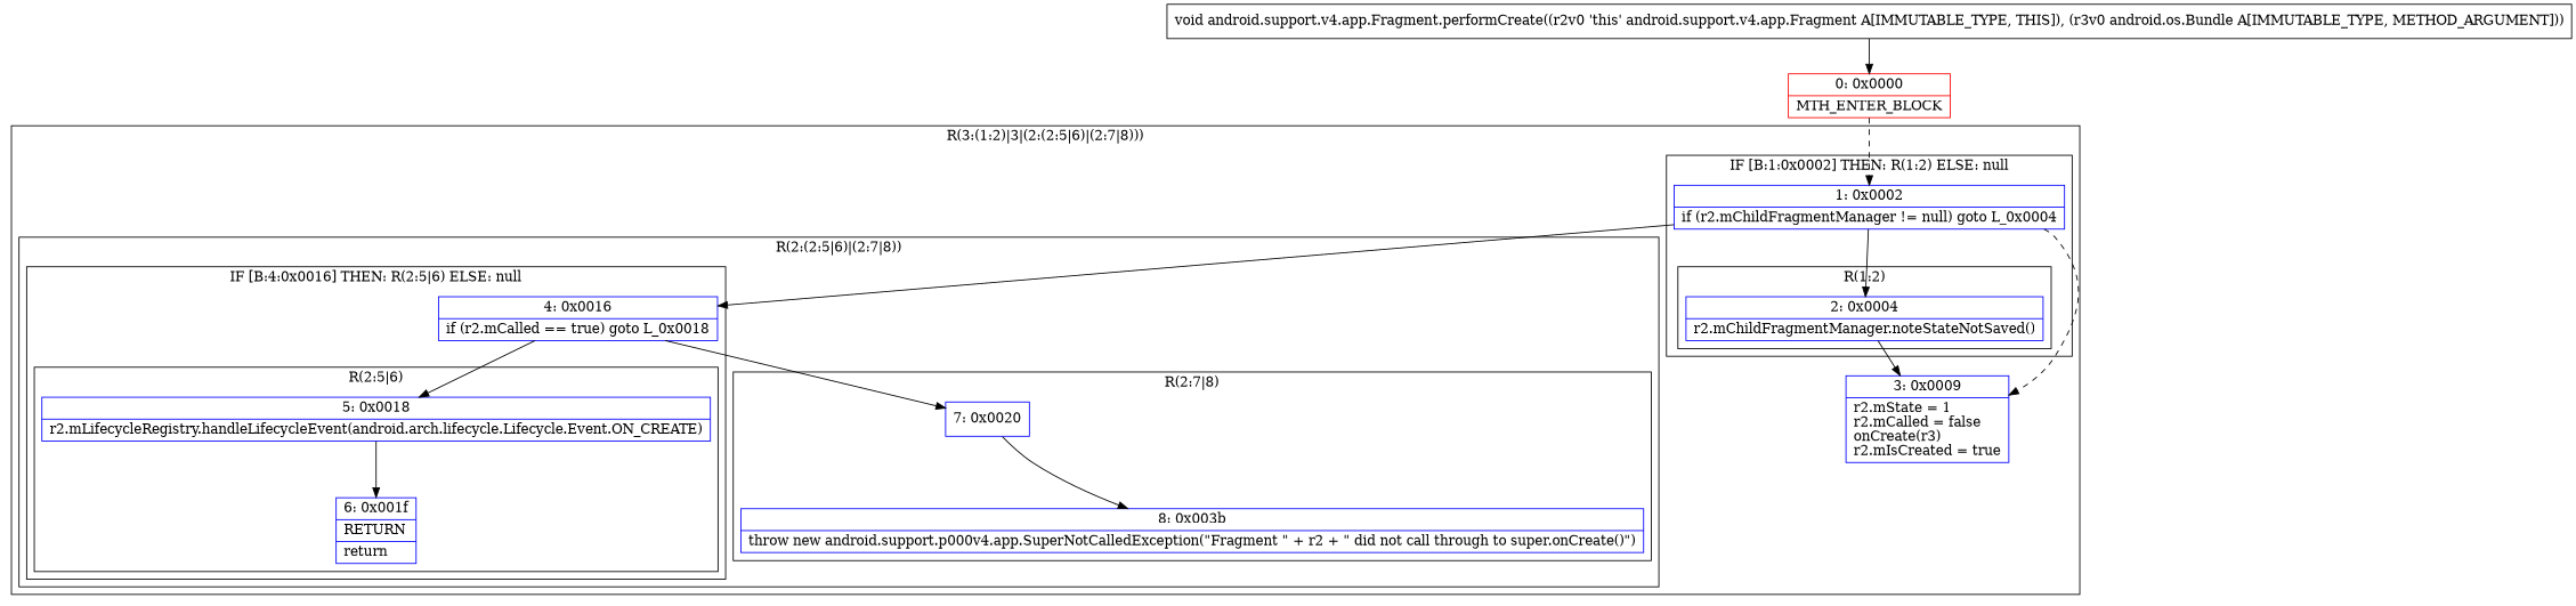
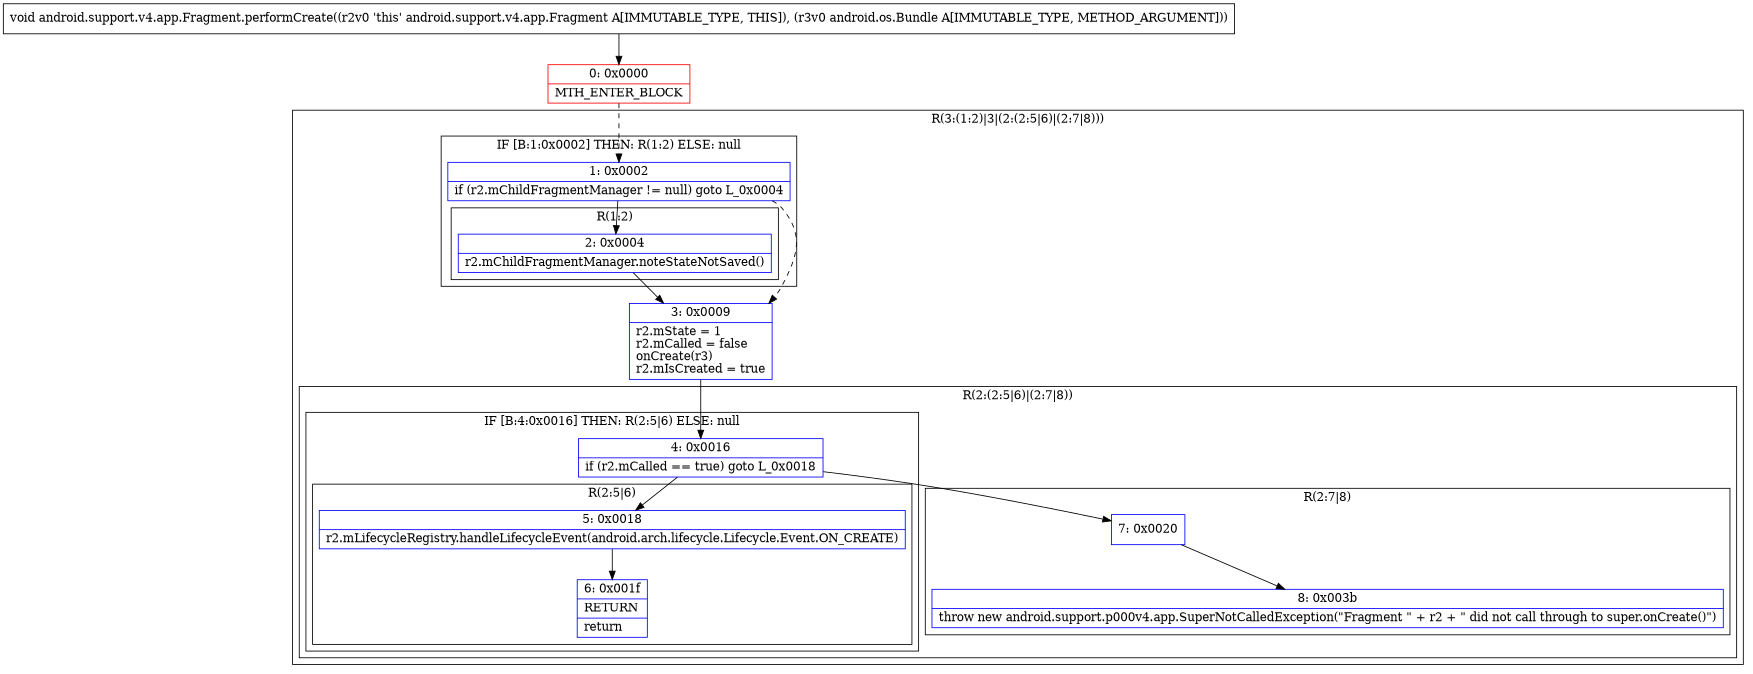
  digraph {
    node [color=blue shape=record]
    n1 [label="{2\:\ 0x0004|r2.mChildFragmentManager.noteStateNotSaved()\l}"]
    n2 [label="{1\:\ 0x0002|if (r2.mChildFragmentManager != null) goto L_0x0004\l}"]
    n3 [label="{5\:\ 0x0018|r2.mLifecycleRegistry.handleLifecycleEvent(android.arch.lifecycle.Lifecycle.Event.ON_CREATE)\l}"]
    n4 [label="{6\:\ 0x001f|RETURN\l|return\l}"]
    n5 [label="{4\:\ 0x0016|if (r2.mCalled == true) goto L_0x0018\l}"]
    n6 [label="{7\:\ 0x0020}"]
    n7 [label="{8\:\ 0x003b|throw new android.support.p000v4.app.SuperNotCalledException(\"Fragment \" + r2 + \" did not call through to super.onCreate()\")\l}"]
    n8 [label="{3\:\ 0x0009|r2.mState = 1\lr2.mCalled = false\lonCreate(r3)\lr2.mIsCreated = true\l}"]
    n9 [color=red label="{0\:\ 0x0000|MTH_ENTER_BLOCK\l}"]
    n10 [label="{void android.support.v4.app.Fragment.performCreate((r2v0 'this' android.support.v4.app.Fragment A[IMMUTABLE_TYPE, THIS]), (r3v0 android.os.Bundle A[IMMUTABLE_TYPE, METHOD_ARGUMENT])) }" color=""]
    subgraph cluster_1 {
      label="R(3:(1:2)|3|(2:(2:5|6)|(2:7|8)))"
      n8
      subgraph cluster_2 {
        label="IF [B:1:0x0002] THEN: R(1:2) ELSE: null"
        n2
        subgraph cluster_3 {
          label="R(1:2)"
          n1
        }
      }
      subgraph cluster_4 {
        label="R(2:(2:5|6)|(2:7|8))"
        subgraph cluster_5 {
          label="IF [B:4:0x0016] THEN: R(2:5|6) ELSE: null"
          n5
          subgraph cluster_6 {
            label="R(2:5|6)"
            n3
            n4
          }
        }
        subgraph cluster_7 {
          label="R(2:7|8)"
          n6
          n7
        }
      }
    }
    n1 -> n8
    n2 -> n1
    n2 -> n8 [style=dashed]
    n3 -> n4
    n5 -> n3
    n5 -> n6 [style=solid]
    n6 -> n7
-   n2 -> n5
+   n8 -> n5
    n9 -> n2 [style=dashed]
    n10 -> n9
  }
